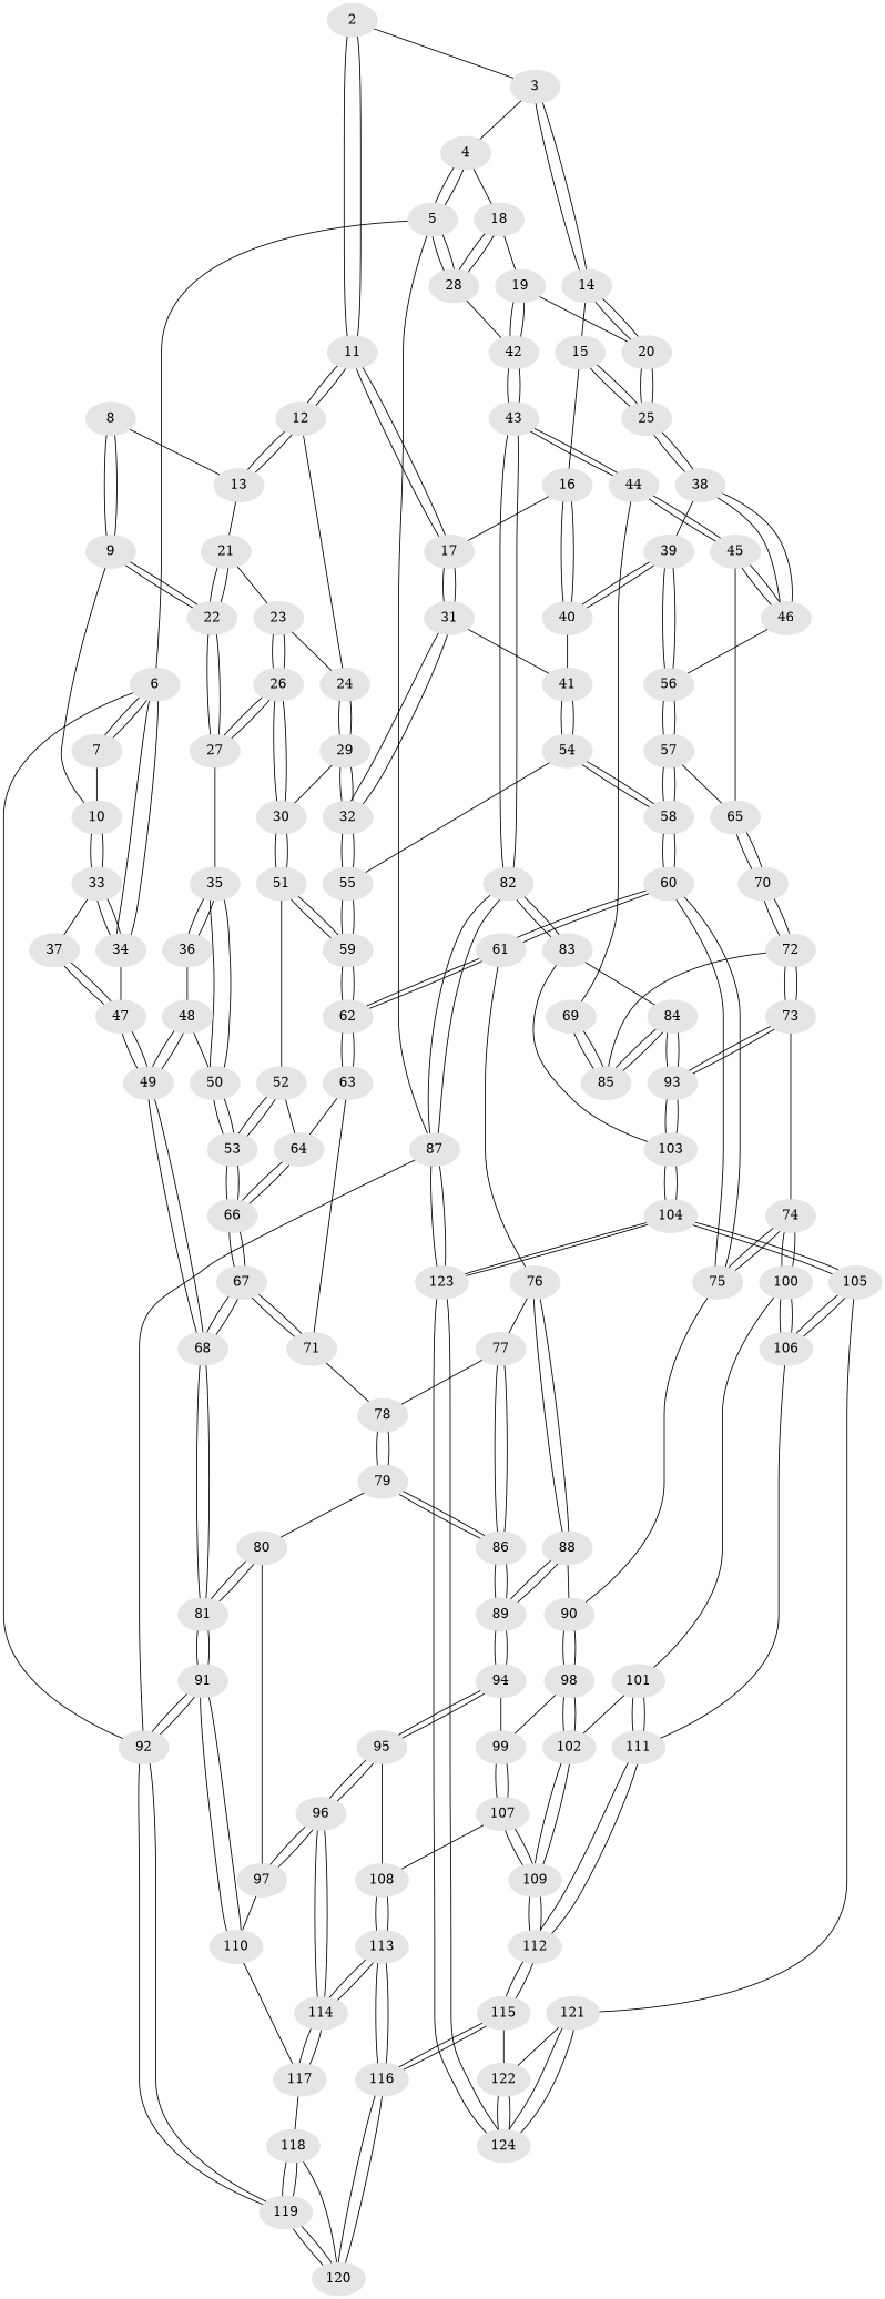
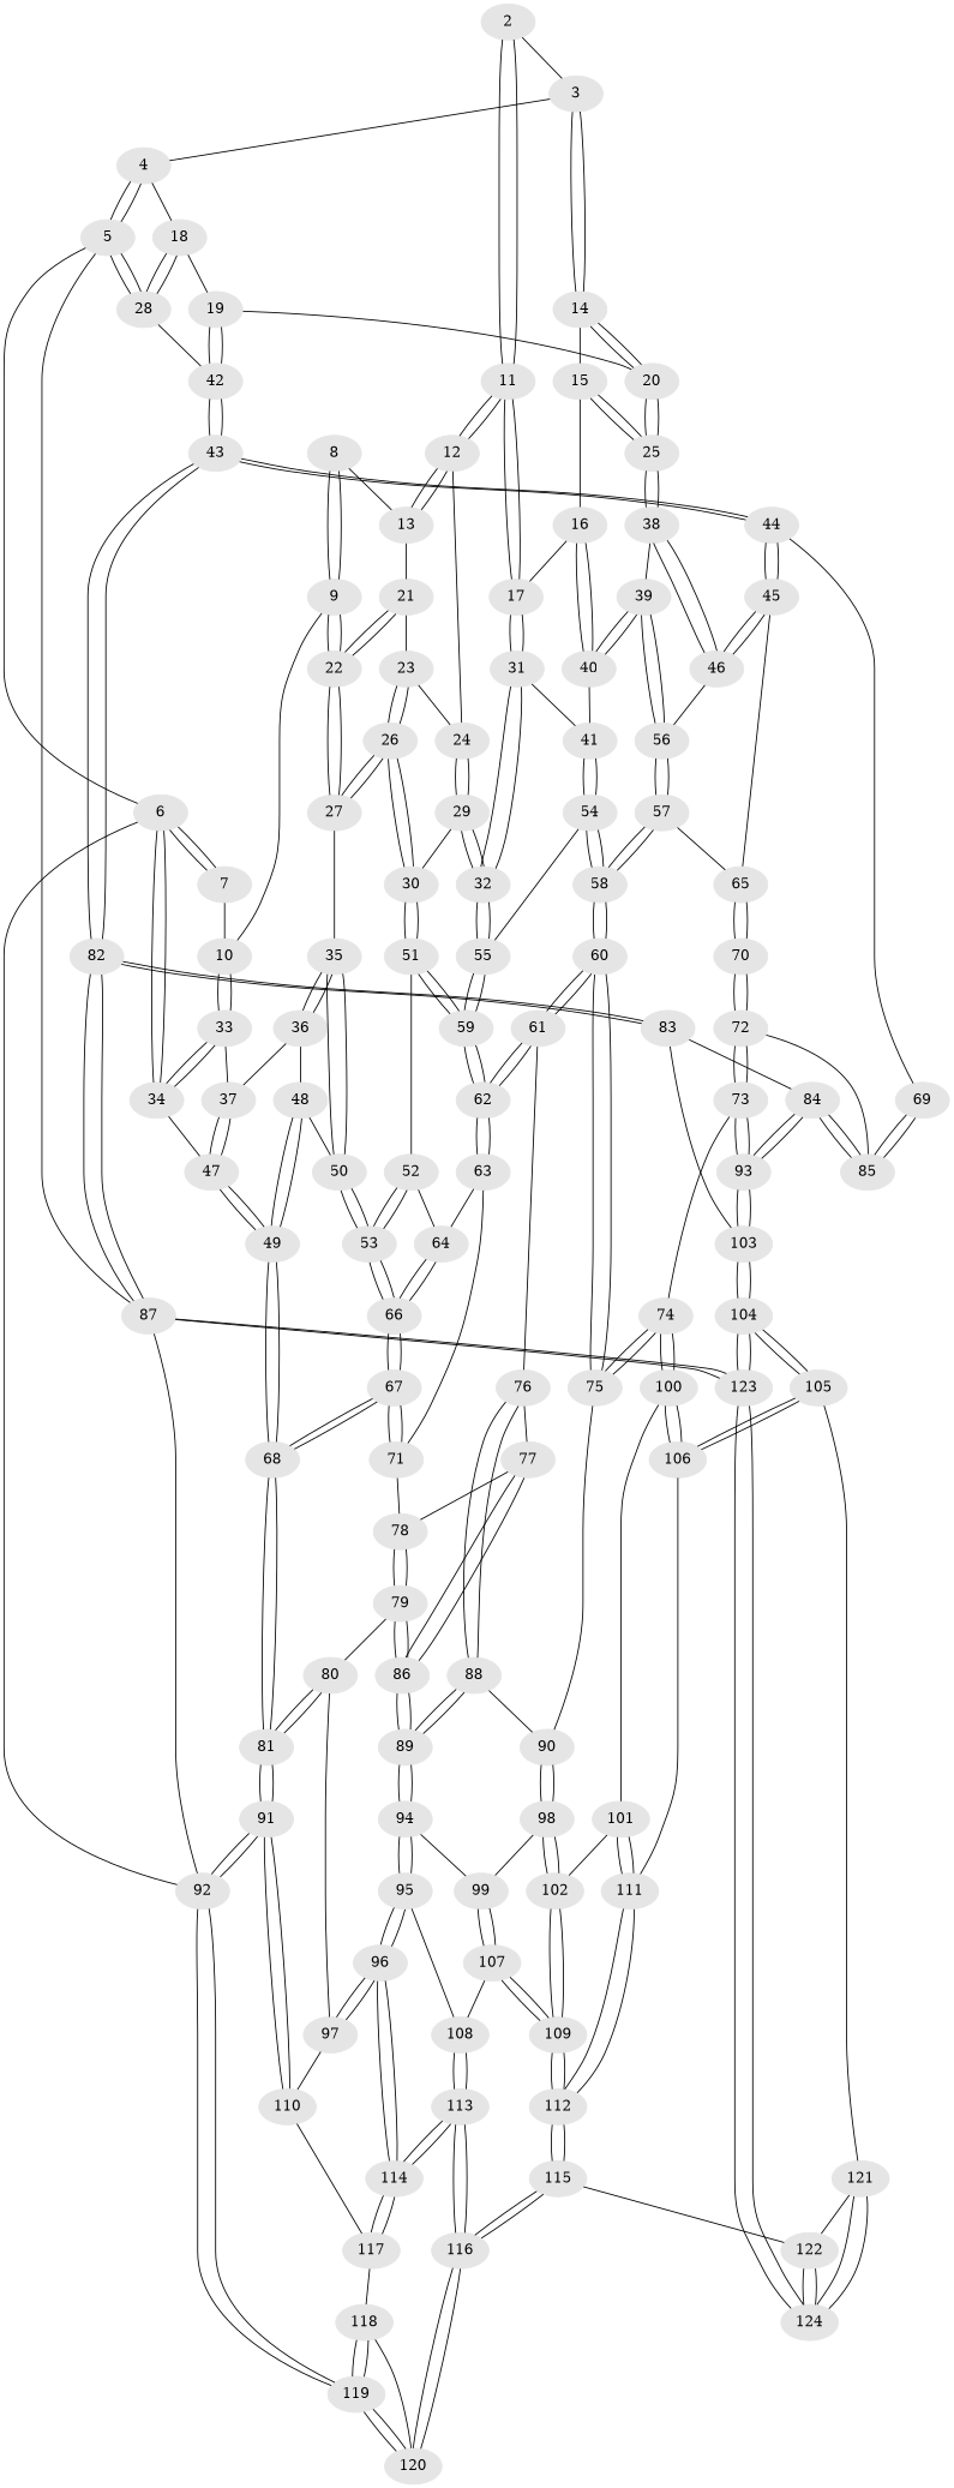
  graph {
    node [color=gray90 style=filled]
    2
    3
    11
    8
    9
    13
    4
    14
    12
    17
    5
    18
    15
    20
    6
    28
    87
    19
    7
    34
    92
    42
    123
    10
    47
    119
    33
    22
    21
    27
    37
    24
    31
    29
    23
    16
    25
    40
    38
    41
    32
    43
    26
    35
    30
    39
    46
    51
    36
    50
    55
    52
    59
    54
    49
    48
    53
    56
    57
    58
    44
    82
    45
    69
    83
    65
    85
    70
    68
    81
    66
    64
    62
    67
    60
    61
    75
    63
    76
    90
    77
    88
    71
    78
    72
    91
    73
    79
    74
    93
    100
    103
    101
    106
    98
    86
    89
    80
    97
    110
    84
    104
    94
    124
    95
    99
    102
    117
    120
    96
    108
    107
    114
    113
    109
    111
    112
    105
    121
    122
    116
    115
    118
    2 -- 3
    2 -- 11
    2 -- 11
    3 -- 4
    3 -- 14
    3 -- 14
    11 -- 12
    11 -- 12
    11 -- 17
    11 -- 17
    8 -- 9
    8 -- 9
    8 -- 13
    9 -- 10
    9 -- 22
    9 -- 22
    13 -- 21
    4 -- 5
    4 -- 5
    4 -- 18
    14 -- 15
    14 -- 20
    14 -- 20
    12 -- 13
    12 -- 13
    12 -- 24
    17 -- 31
    17 -- 31
    5 -- 6
    5 -- 28
    5 -- 28
    5 -- 87
    18 -- 28
    18 -- 28
    18 -- 19
    15 -- 16
    15 -- 25
    15 -- 25
    20 -- 25
    20 -- 25
    6 -- 7
    6 -- 7
    6 -- 34
    6 -- 34
    6 -- 92
    28 -- 42
    87 -- 92
    87 -- 123
    87 -- 123
    19 -- 20
    19 -- 42
    19 -- 42
    7 -- 10
    34 -- 47
    92 -- 119
    92 -- 119
    42 -- 43
    42 -- 43
    123 -- 124
    123 -- 124
    10 -- 33
    10 -- 33
    47 -- 49
    47 -- 49
    119 -- 120
    119 -- 120
    33 -- 34
    33 -- 34
    33 -- 37
    22 -- 27
    22 -- 27
    21 -- 22
    21 -- 22
    21 -- 23
    27 -- 35
    37 -- 47
    37 -- 47
    24 -- 29
    24 -- 29
    31 -- 41
    31 -- 32
    31 -- 32
    29 -- 32
    29 -- 32
    29 -- 30
    23 -- 24
    23 -- 26
    23 -- 26
    16 -- 17
    16 -- 40
    16 -- 40
    25 -- 38
    25 -- 38
    40 -- 41
    38 -- 39
    38 -- 46
    38 -- 46
    41 -- 54
    41 -- 54
    32 -- 55
    32 -- 55
    43 -- 44
    43 -- 44
    43 -- 82
    43 -- 82
    26 -- 27
    26 -- 27
    26 -- 30
    26 -- 30
    35 -- 36
    35 -- 36
    35 -- 50
    35 -- 50
    30 -- 51
    30 -- 51
    39 -- 40
    39 -- 40
    39 -- 56
    39 -- 56
    46 -- 56
    51 -- 52
    51 -- 59
    51 -- 59
+   36 -- 37
    36 -- 48
    50 -- 53
    50 -- 53
    55 -- 59
    55 -- 59
    52 -- 53
    52 -- 53
    52 -- 64
    59 -- 62
    59 -- 62
    54 -- 55
    54 -- 58
    54 -- 58
    49 -- 68
    49 -- 68
    48 -- 50
    48 -- 49
    48 -- 49
    53 -- 66
    53 -- 66
    56 -- 57
    56 -- 57
    57 -- 58
    57 -- 58
    57 -- 65
    58 -- 60
    58 -- 60
    44 -- 45
    44 -- 45
    44 -- 69
    82 -- 87
    82 -- 87
    82 -- 83
    82 -- 83
    45 -- 46
    45 -- 46
    45 -- 65
    69 -- 85
    69 -- 85
    83 -- 103
    83 -- 84
    65 -- 70
    65 -- 70
    70 -- 72
    70 -- 72
    68 -- 81
    68 -- 81
    81 -- 91
    81 -- 91
    66 -- 67
    66 -- 67
    64 -- 66
    64 -- 66
    62 -- 63
    62 -- 63
    67 -- 68
    67 -- 68
    67 -- 71
    67 -- 71
    60 -- 61
    60 -- 61
    60 -- 75
    60 -- 75
    61 -- 62
    61 -- 62
    61 -- 76
    75 -- 90
    63 -- 64
    63 -- 71
    76 -- 77
    76 -- 88
    76 -- 88
    90 -- 98
    90 -- 98
    77 -- 78
    77 -- 86
    77 -- 86
    88 -- 90
    88 -- 89
    88 -- 89
    71 -- 78
    78 -- 79
    78 -- 79
    72 -- 85
    72 -- 73
    72 -- 73
    91 -- 92
    91 -- 92
    91 -- 110
    91 -- 110
    73 -- 74
    73 -- 93
    73 -- 93
    79 -- 86
    79 -- 86
    79 -- 80
    74 -- 75
    74 -- 75
    74 -- 100
    74 -- 100
    93 -- 103
    93 -- 103
    100 -- 101
    100 -- 106
    100 -- 106
    103 -- 104
    103 -- 104
    101 -- 102
    101 -- 111
    101 -- 111
    106 -- 111
    98 -- 99
    98 -- 102
    98 -- 102
    86 -- 89
    86 -- 89
    89 -- 94
    89 -- 94
    80 -- 81
    80 -- 81
    80 -- 97
    97 -- 110
    110 -- 117
    84 -- 85
    84 -- 85
    84 -- 93
    84 -- 93
    104 -- 123
    104 -- 123
    104 -- 105
    104 -- 105
    94 -- 95
    94 -- 95
    94 -- 99
    95 -- 96
    95 -- 96
    95 -- 108
    99 -- 107
    99 -- 107
    102 -- 109
    102 -- 109
    117 -- 118
    96 -- 97
    96 -- 97
    96 -- 114
    96 -- 114
    108 -- 113
    108 -- 113
    107 -- 108
    107 -- 109
    107 -- 109
    114 -- 117
    114 -- 117
    113 -- 114
    113 -- 114
    113 -- 116
    113 -- 116
    109 -- 112
    109 -- 112
    111 -- 112
    111 -- 112
    112 -- 115
    112 -- 115
    105 -- 106
    105 -- 106
    105 -- 121
    121 -- 124
    121 -- 124
    121 -- 122
    122 -- 124
    122 -- 124
    116 -- 120
    116 -- 120
    115 -- 122
    115 -- 116
    115 -- 116
    118 -- 119
    118 -- 119
    118 -- 120
  }
